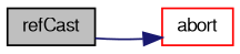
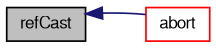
  digraph {
    rankdir=LR
    node [fontname=FreeSans fontsize=10 shape=record]
    n1 [color=black fillcolor=grey75 fontcolor=black height=0.2 label=refCast style=filled width=0.4]
    n2 [color=red height=0.2 label=abort width=0.4]
-   n1 -> n2 [color=midnightblue fontname=FreeSans fontsize=10 labelfontname=FreeSans labelfontsize=10 style=solid]
+   n2 -> n1 [color=midnightblue fontname=FreeSans fontsize=10 labelfontname=FreeSans labelfontsize=10 style=solid]
  }
